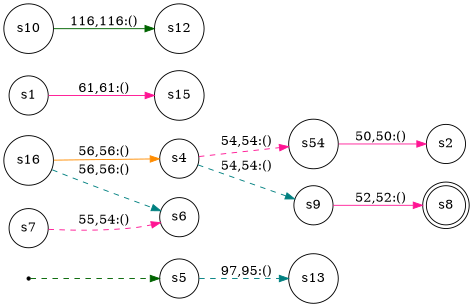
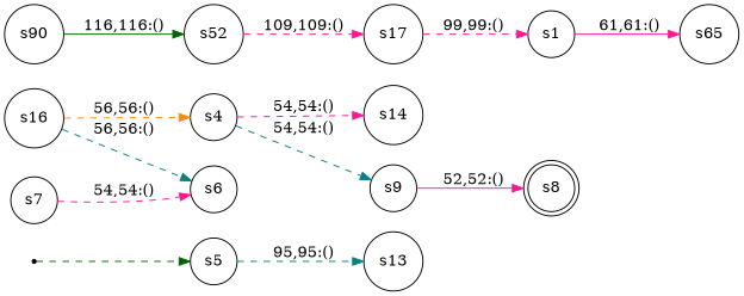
  digraph {
    rankdir=LR
    node [shape=circle]
    edge [color=deeppink style=dashed]
    init [shape=point]
    s5
    s13
    s8 [shape=doublecircle]
    n5 [label=s1]
-   s15
+   s17
+   s15 [label=s65]
    s16
    s4
    s6
-   s14 [label=s54]
+   s14
    s9
-   s2
    s7
-   s10
-   s12
+   s10 [label=s90]
+   s12 [label=s52]
    init -> s5 [color=darkgreen]
-   s5 -> s13 [color=teal label="97,95:()"]
+   s5 -> s13 [color=teal label="95,95:()"]
    n5 -> s15 [label="61,61:()" style=solid]
-   s16 -> s4 [color=darkorange label="56,56:()" style=solid]
+   s17 -> n5 [label="99,99:()"]
+   s16 -> s4 [color=darkorange label="56,56:()"]
    s16 -> s6 [color=teal label="56,56:()"]
    s4 -> s14 [label="54,54:()"]
    s4 -> s9 [color=teal label="54,54:()"]
-   s14 -> s2 [label="50,50:()" style=solid]
    s9 -> s8 [label="52,52:()" style=solid]
-   s7 -> s6 [label="55,54:()"]
+   s7 -> s6 [label="54,54:()"]
    s10 -> s12 [color=darkgreen label="116,116:()" style=solid]
+   s12 -> s17 [label="109,109:()"]
  }
